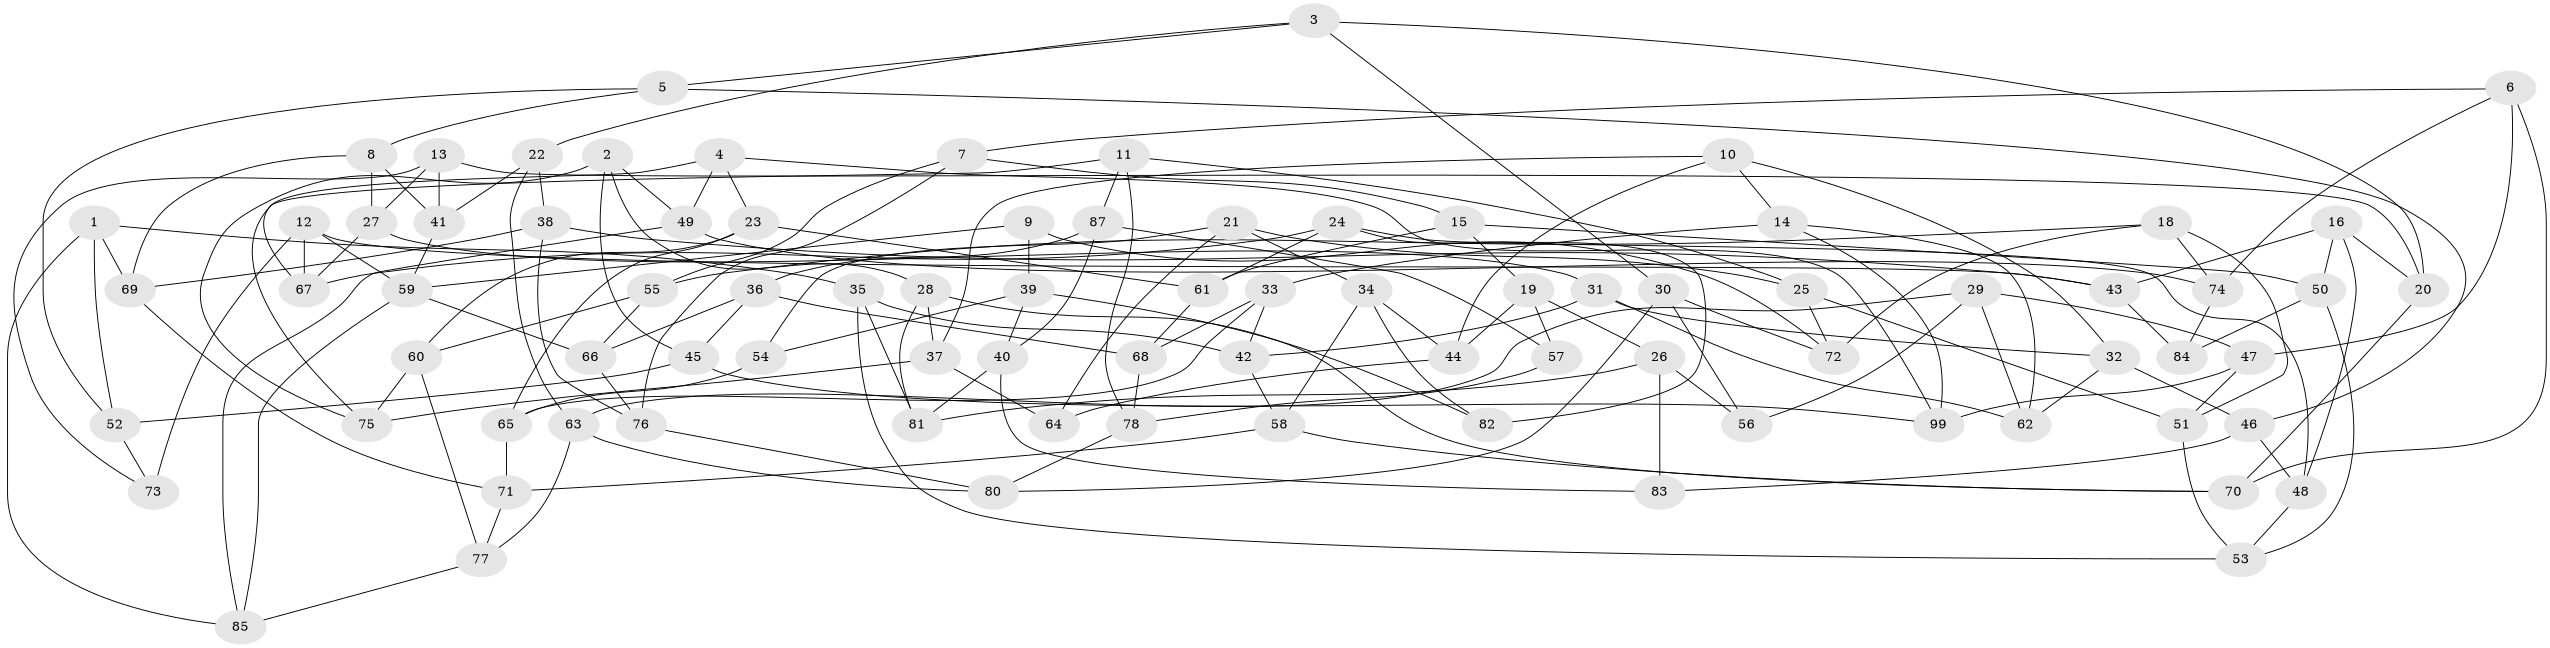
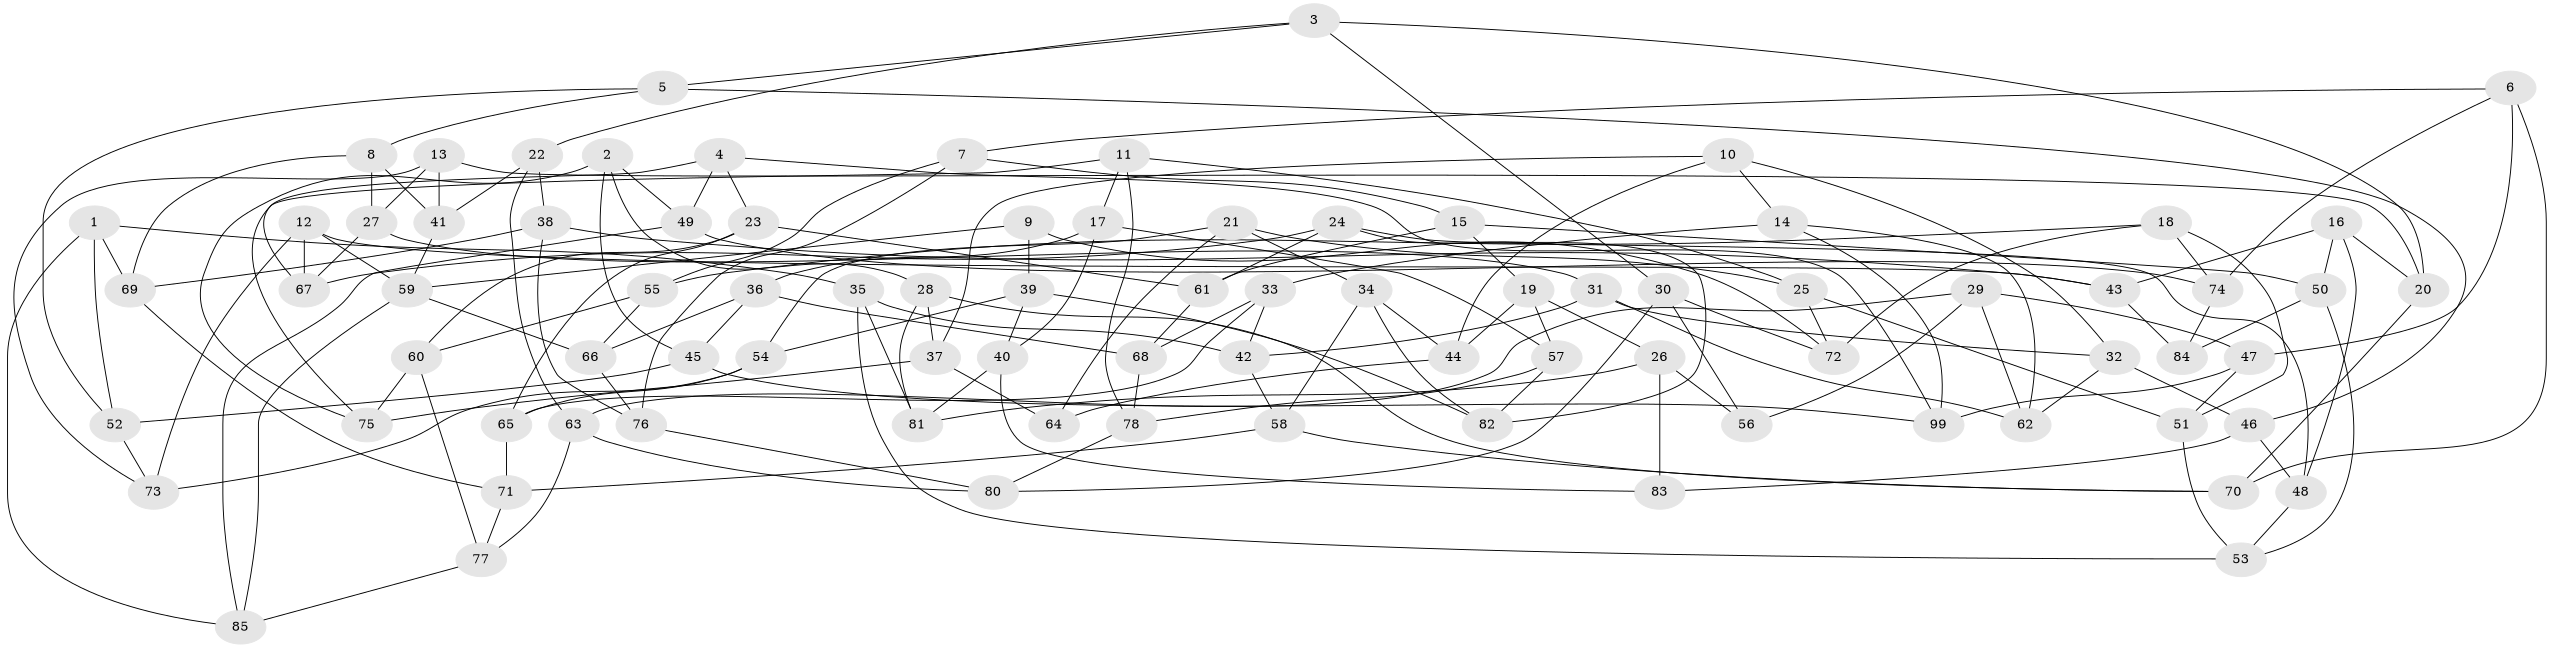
  graph {
    node [color=gray90 style=filled]
    1
    35
    52
    69
    85
    81
    42
    53
    73
    71
    2
    28
    45
    49
    75
    70
    37
    n18 [label=99]
    74
    3
    5
    20
    22
    30
    8
    46
    41
    38
    63
    72
    56
    80
    4
    23
    67
    61
    60
    65
    27
    48
    83
    6
    7
    47
    15
    55
    76
    51
    84
    19
    50
    66
    31
    59
    9
    39
    40
    54
    82
    10
    14
    32
    44
    33
    62
    64
    11
-   17 [label=87]
+   17
    25
    78
    36
    57
    12
    43
    13
    68
    26
    16
    18
    21
    34
    58
    77
    24
    29
    1 -- 35
    1 -- 52
    1 -- 69
    1 -- 85
    35 -- 81
    35 -- 42
    35 -- 53
    52 -- 73
    69 -- 71
    42 -- 58
    71 -- 77
    2 -- 28
    2 -- 45
    2 -- 49
    2 -- 75
    28 -- 81
    28 -- 70
    28 -- 37
    45 -- 52
    45 -- n18
    49 -- 85
    49 -- 74
    37 -- 75
    37 -- 64
    74 -- 84
    3 -- 5
    3 -- 20
    3 -- 22
    3 -- 30
    5 -- 52
    5 -- 8
    5 -- 46
    20 -- 70
    22 -- 41
    22 -- 38
    22 -- 63
    30 -- 72
    30 -- 56
    30 -- 80
    8 -- 69
    8 -- 41
    8 -- 27
    46 -- 48
    46 -- 83
    41 -- 59
    38 -- 69
    38 -- 76
    38 -- 43
    63 -- 80
    63 -- 77
    4 -- 49
    4 -- n18
    4 -- 23
    4 -- 67
    23 -- 61
    23 -- 60
    23 -- 65
    61 -- 68
    60 -- 75
    60 -- 77
    65 -- 71
    27 -- 67
    27 -- 31
    48 -- 53
    6 -- 70
    6 -- 74
    6 -- 7
    6 -- 47
    7 -- 15
    7 -- 55
    7 -- 76
    47 -- n18
    47 -- 51
    15 -- 61
    15 -- 19
    15 -- 50
    55 -- 60
    55 -- 66
    76 -- 80
    51 -- 53
    19 -- 44
    19 -- 57
    19 -- 26
    50 -- 53
    50 -- 84
    66 -- 76
    31 -- 42
    31 -- 32
    31 -- 62
    59 -- 85
    59 -- 66
    9 -- 72
    9 -- 59
    9 -- 39
    39 -- 40
    39 -- 54
    39 -- 82
    40 -- 81
    40 -- 83
+   54 -- 73
    54 -- 65
    10 -- 37
    10 -- 14
    10 -- 32
    10 -- 44
    14 -- n18
    14 -- 33
    14 -- 62
    32 -- 46
    32 -- 62
    44 -- 64
    33 -- 42
    33 -- 65
    33 -- 68
    11 -- 75
    11 -- 17
    11 -- 25
    11 -- 78
    17 -- 40
    17 -- 36
    17 -- 57
    25 -- 72
    25 -- 51
    78 -- 80
    36 -- 45
    36 -- 66
    36 -- 68
+   57 -- 82
    57 -- 78
    12 -- 73
    12 -- 67
    12 -- 59
    12 -- 43
    43 -- 84
    13 -- 73
    13 -- 20
    13 -- 41
    13 -- 27
    68 -- 78
    26 -- 81
    26 -- 56
    26 -- 83
    16 -- 20
    16 -- 48
    16 -- 50
    16 -- 43
    18 -- 74
    18 -- 72
    18 -- 55
    18 -- 51
    21 -- 54
    21 -- 64
    21 -- 25
    21 -- 34
    34 -- 82
    34 -- 44
    34 -- 58
    58 -- 71
    58 -- 70
    77 -- 85
    24 -- 67
    24 -- 61
    24 -- 48
    24 -- 82
    29 -- 63
    29 -- 56
    29 -- 47
    29 -- 62
  }
